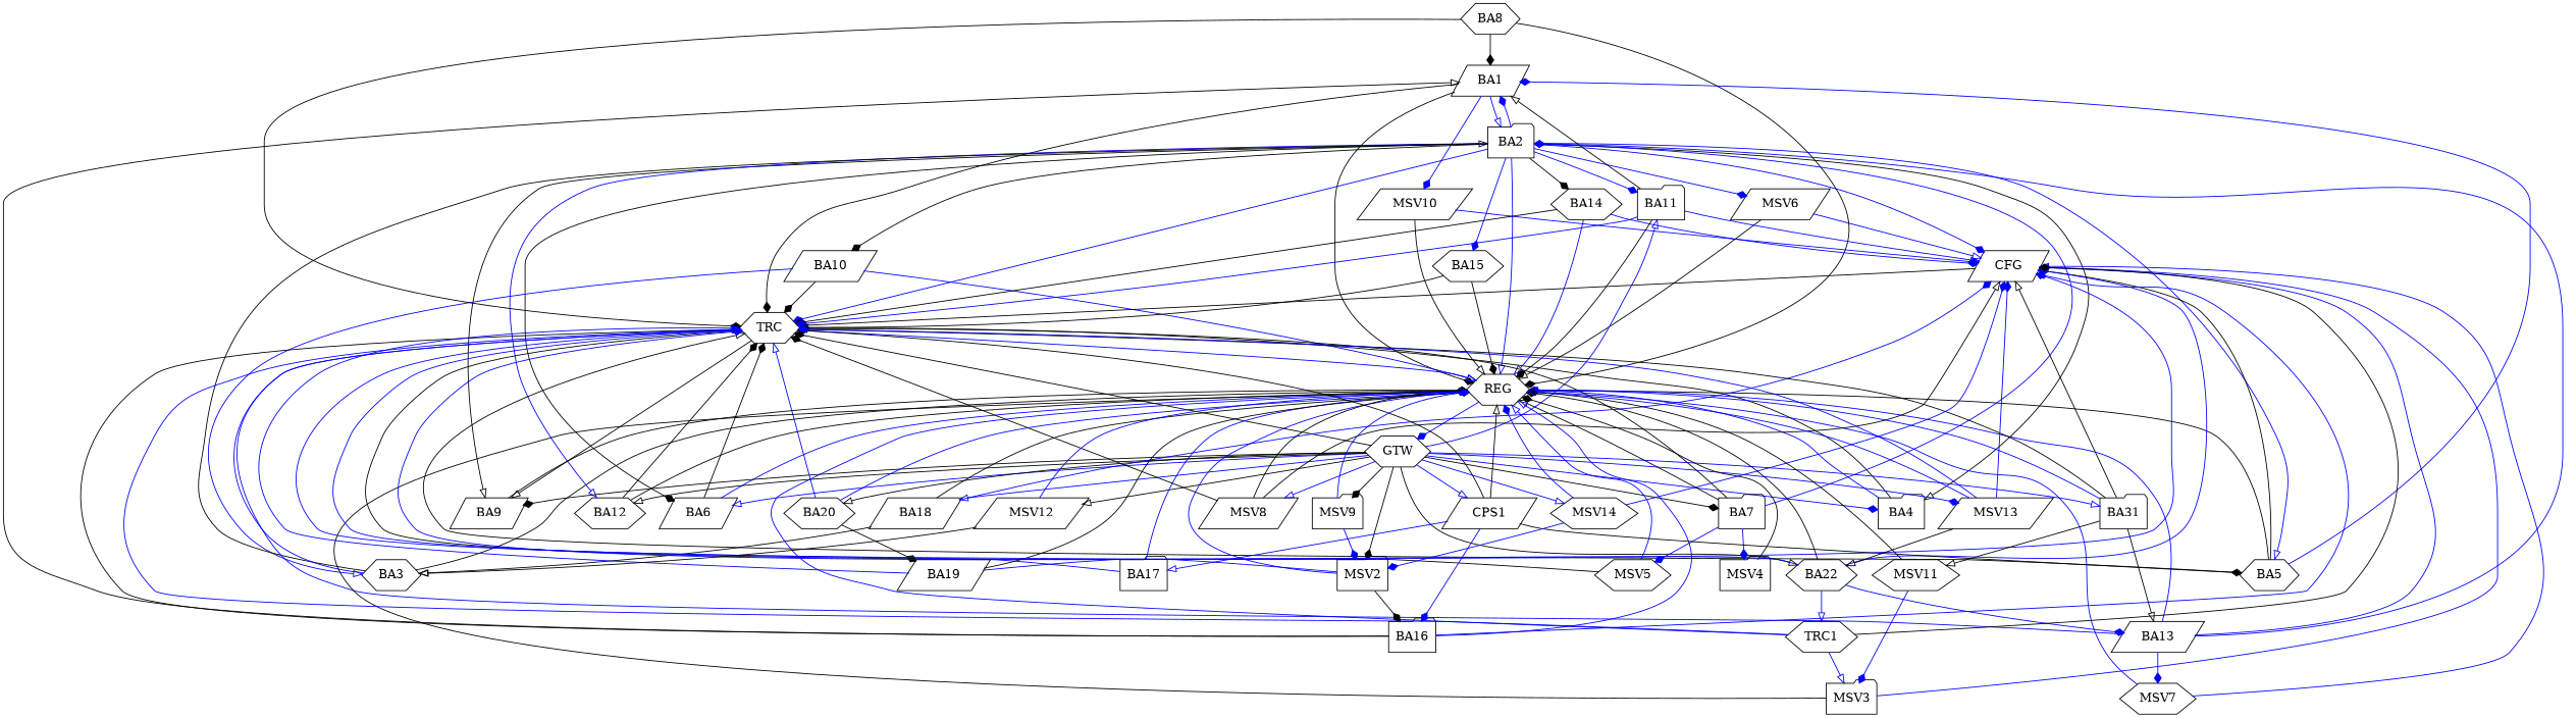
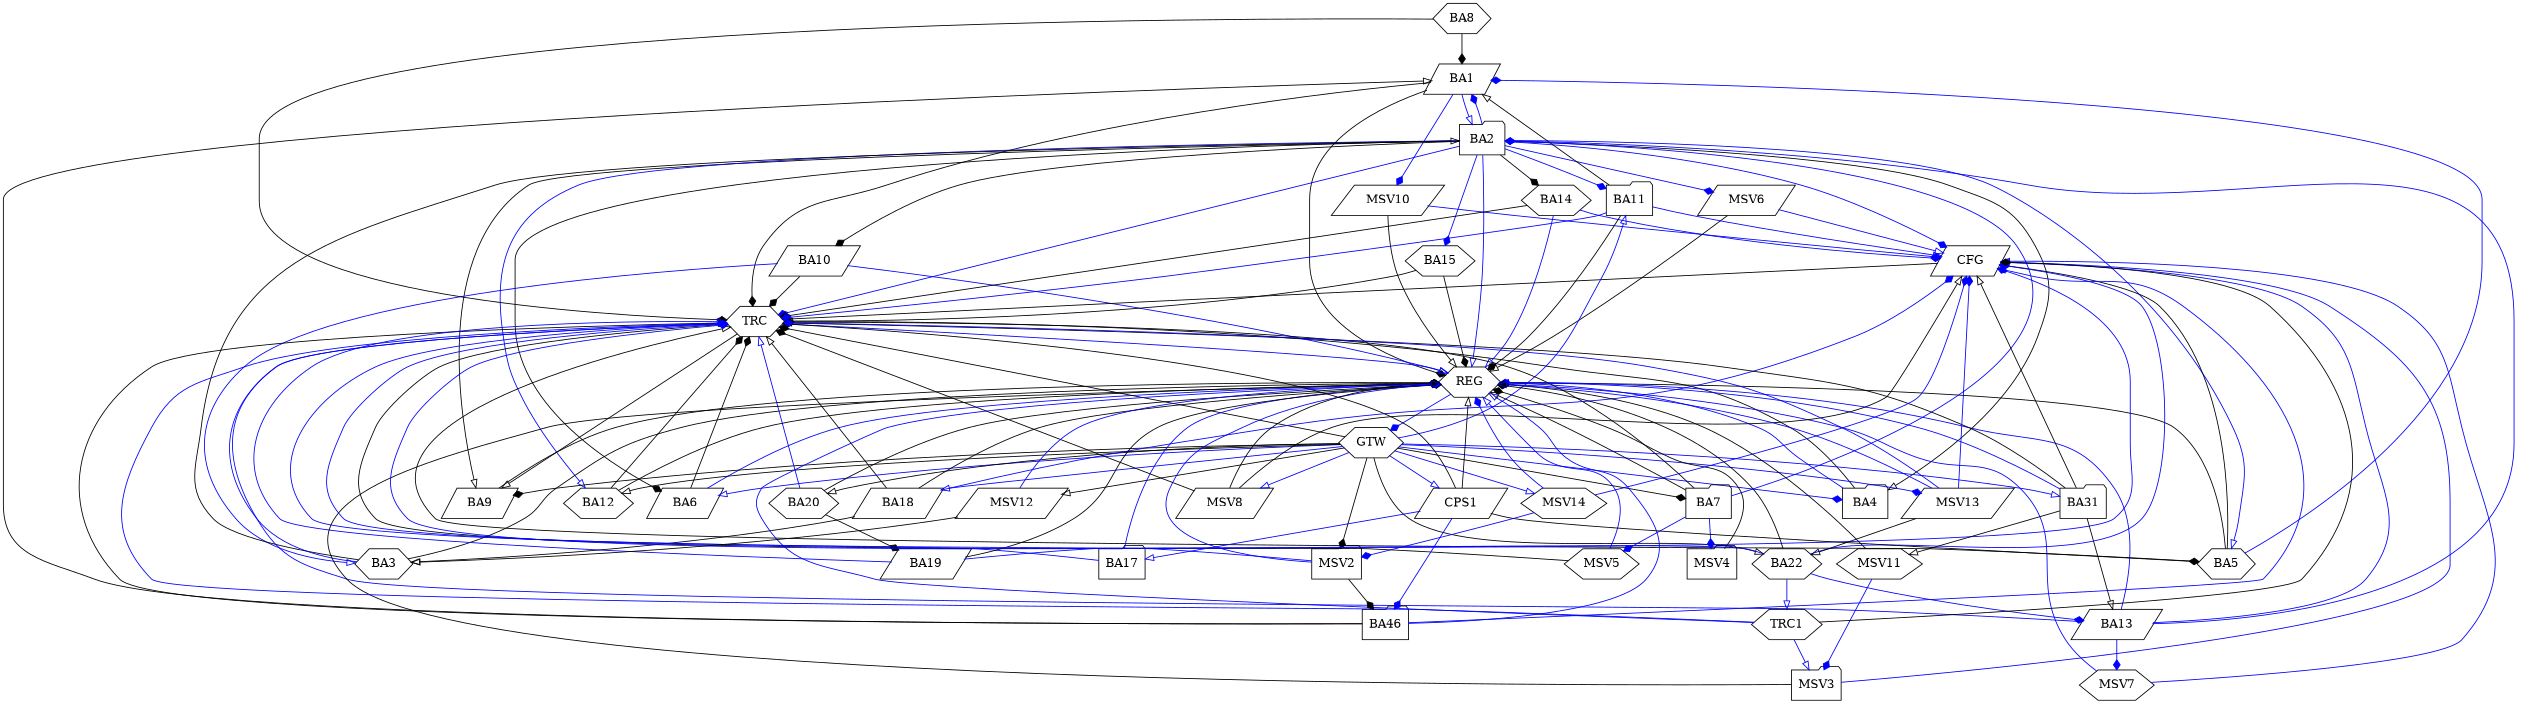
  strict digraph {
    node [shape=hexagon]
    edge [arrowhead=diamond color=blue]
    n1 [label=BA1 shape=parallelogram]
    n2 [label=BA2 shape=folder]
    n3 [label=REG]
    n4 [label=TRC]
    n5 [label=MSV10 shape=parallelogram]
    n6 [label=BA4 shape=folder]
    n7 [label=BA5]
    n8 [label=BA6 shape=parallelogram]
    n9 [label=BA9 shape=parallelogram]
    n10 [label=BA10 shape=parallelogram]
    n11 [label=BA12]
    n12 [label=BA14]
    n13 [label=BA15]
    n14 [label=CFG shape=parallelogram]
    n15 [label=MSV6 shape=parallelogram]
    n16 [label=BA11 shape=folder]
    n17 [label=GTW]
    n18 [label=BA8]
    n19 [label=BA3]
    n20 [label=BA7 shape=folder]
    n21 [label=MSV4 shape=folder]
    n22 [label=MSV5]
    n23 [label=BA13 shape=parallelogram]
    n24 [label=MSV7]
-   n25 [label=BA16 shape=folder]
+   n25 [label=BA46 shape=folder]
    n26 [label=BA17 shape=folder]
    n27 [label=BA18 shape=parallelogram]
    n28 [label=BA19 shape=parallelogram]
    n29 [label=BA20]
    n30 [label=BA31 shape=folder]
    n31 [label=MSV11]
    n32 [label=MSV3 shape=folder]
    n33 [label=BA22]
    n34 [label=TRC1]
    n35 [label=CPS1 shape=parallelogram]
    n36 [label=MSV2 shape=folder]
    n37 [label=MSV8 shape=parallelogram]
-   n38 [label=MSV9 shape=folder]
    n39 [label=MSV12 shape=parallelogram]
    n40 [label=MSV13 shape=parallelogram]
    n41 [label=MSV14]
    n1 -> n2 [arrowhead=onormal]
    n1 -> n3 [color=black]
    n1 -> n4 [color=black]
    n1 -> n5
    n2 -> n1
    n2 -> n3 [arrowhead=onormal]
    n2 -> n4
    n2 -> n6 [arrowhead=onormal color=black]
    n2 -> n7 [arrowhead=onormal]
    n2 -> n8 [color=black]
    n2 -> n9 [arrowhead=onormal color=black]
    n2 -> n10 [color=black]
    n2 -> n11 [arrowhead=onormal]
    n2 -> n12 [color=black]
    n2 -> n13
    n2 -> n14
    n2 -> n15
    n2 -> n16
    n3 -> n17
    n4 -> n3 [arrowhead=onormal]
    n4 -> n9 [arrowhead=onormal color=black]
    n5 -> n3 [arrowhead=onormal color=black]
    n5 -> n14
    n6 -> n3 [arrowhead=onormal]
    n6 -> n4 [color=black]
    n7 -> n1
    n7 -> n3 [arrowhead=onormal color=black]
    n7 -> n4 [arrowhead=onormal color=black]
    n7 -> n14 [color=black]
    n8 -> n3
    n8 -> n4 [color=black]
    n9 -> n3 [color=black]
    n10 -> n3 [arrowhead=onormal]
    n10 -> n4 [color=black]
    n10 -> n19 [arrowhead=onormal]
    n11 -> n3 [arrowhead=onormal color=black]
    n11 -> n4 [color=black]
    n12 -> n3 [arrowhead=onormal]
    n12 -> n4 [color=black]
    n12 -> n14
    n13 -> n3 [color=black]
    n13 -> n4 [arrowhead=onormal color=black]
    n14 -> n4 [arrowhead=onormal color=black]
    n15 -> n3 [arrowhead=onormal color=black]
    n15 -> n14 [arrowhead=onormal]
    n16 -> n1 [arrowhead=onormal color=black]
    n16 -> n3 [color=black]
    n16 -> n4
    n16 -> n14 [arrowhead=onormal]
    n17 -> n4 [color=black]
    n17 -> n6
    n17 -> n8 [arrowhead=onormal]
    n17 -> n9 [color=black]
    n17 -> n11 [arrowhead=onormal color=black]
    n17 -> n16 [arrowhead=onormal]
    n17 -> n20 [color=black]
    n17 -> n27 [arrowhead=onormal]
    n17 -> n29 [arrowhead=onormal color=black]
    n17 -> n30 [arrowhead=onormal]
    n17 -> n33 [arrowhead=onormal color=black]
    n17 -> n35 [arrowhead=onormal]
    n17 -> n36 [color=black]
    n17 -> n37 [arrowhead=onormal]
-   n17 -> n38 [color=black]
    n17 -> n39 [arrowhead=onormal color=black]
    n17 -> n40
    n17 -> n41 [arrowhead=onormal]
    n18 -> n1 [color=black]
-   n18 -> n3 [color=black]
    n18 -> n4 [color=black]
    n19 -> n2 [arrowhead=onormal color=black]
    n19 -> n3 [color=black]
    n19 -> n4 [arrowhead=onormal]
    n20 -> n2
    n20 -> n3 [arrowhead=onormal color=black]
    n20 -> n4 [color=black]
    n20 -> n21
    n20 -> n22
    n21 -> n3 [color=black]
    n22 -> n3 [arrowhead=onormal]
    n22 -> n4 [color=black]
    n23 -> n2
    n23 -> n3
    n23 -> n4
    n23 -> n14
    n23 -> n24
    n24 -> n3
    n24 -> n14 [arrowhead=onormal]
    n25 -> n1 [arrowhead=onormal color=black]
    n25 -> n3 [arrowhead=onormal]
    n25 -> n4 [arrowhead=onormal color=black]
    n25 -> n14 [arrowhead=onormal]
    n26 -> n3 [arrowhead=onormal]
    n26 -> n4
    n27 -> n3 [color=black]
+   n27 -> n4 [arrowhead=onormal color=black]
    n27 -> n14
    n27 -> n19 [arrowhead=onormal color=black]
    n28 -> n3 [color=black]
    n28 -> n4 [arrowhead=onormal]
    n28 -> n14
-   n29 -> n3 [arrowhead=onormal]
+   n29 -> n3 [arrowhead=onormal color=black]
    n29 -> n4 [arrowhead=onormal]
    n29 -> n28 [color=black]
    n30 -> n3 [arrowhead=onormal]
    n30 -> n4 [arrowhead=onormal color=black]
    n30 -> n14 [arrowhead=onormal color=black]
    n30 -> n23 [arrowhead=onormal color=black]
    n30 -> n31 [arrowhead=onormal color=black]
    n31 -> n3 [color=black]
    n31 -> n32
    n32 -> n3 [color=black]
    n32 -> n14 [arrowhead=onormal]
    n33 -> n3 [color=black]
    n33 -> n4
    n33 -> n14
    n33 -> n23
    n33 -> n34 [arrowhead=onormal]
    n34 -> n3
    n34 -> n4 [arrowhead=onormal]
    n34 -> n14 [color=black]
    n34 -> n32 [arrowhead=onormal]
    n35 -> n3 [arrowhead=onormal color=black]
    n35 -> n4 [color=black]
    n35 -> n7 [color=black]
    n35 -> n25
    n35 -> n26 [arrowhead=onormal]
    n36 -> n3
    n36 -> n4
    n36 -> n25 [color=black]
    n37 -> n3 [color=black]
    n37 -> n4 [color=black]
    n37 -> n14 [arrowhead=onormal color=black]
-   n38 -> n3
-   n38 -> n36
    n39 -> n3 [arrowhead=onormal]
    n39 -> n19 [arrowhead=onormal color=black]
    n40 -> n3 [arrowhead=onormal]
    n40 -> n4
    n40 -> n14
    n40 -> n33 [arrowhead=onormal color=black]
    n41 -> n3
    n41 -> n14
    n41 -> n36
  }
